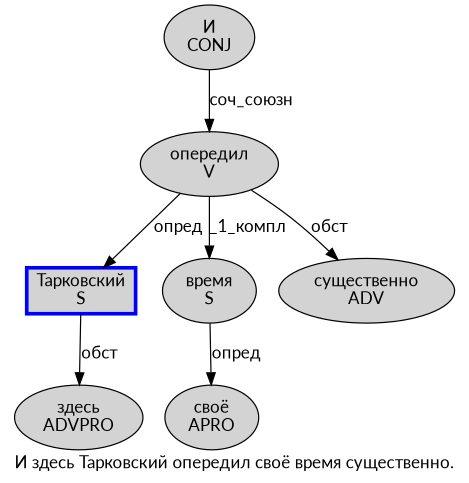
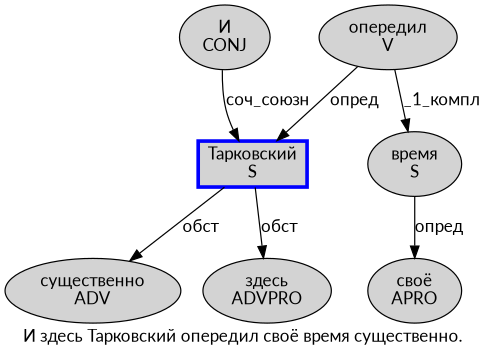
  digraph {
    fontname=Lato
    label="И здесь Тарковский опередил своё время существенно."
    node [fillcolor=lightgray fontname=Lato penwidth=1 shape=ellipse style=filled]
    edge [fontname=Lato]
    n1 [label="И\nCONJ"]
    n2 [label="опередил\nV"]
    n3 [color=blue label="Тарковский\nS" penwidth=3 shape=box]
    n4 [label="время\nS"]
    n5 [label="существенно\nADV"]
    n6 [label="здесь\nADVPRO"]
    n7 [label="своё\nAPRO"]
-   n1 -> n2 [label="соч_союзн"]
+   n1 -> n3 [label="соч_союзн"]
    n2 -> n3 [label="опред"]
    n2 -> n4 [label="_1_компл"]
-   n2 -> n5 [label="обст"]
+   n3 -> n5 [label="обст"]
    n3 -> n6 [label="обст"]
    n4 -> n7 [label="опред"]
  }
